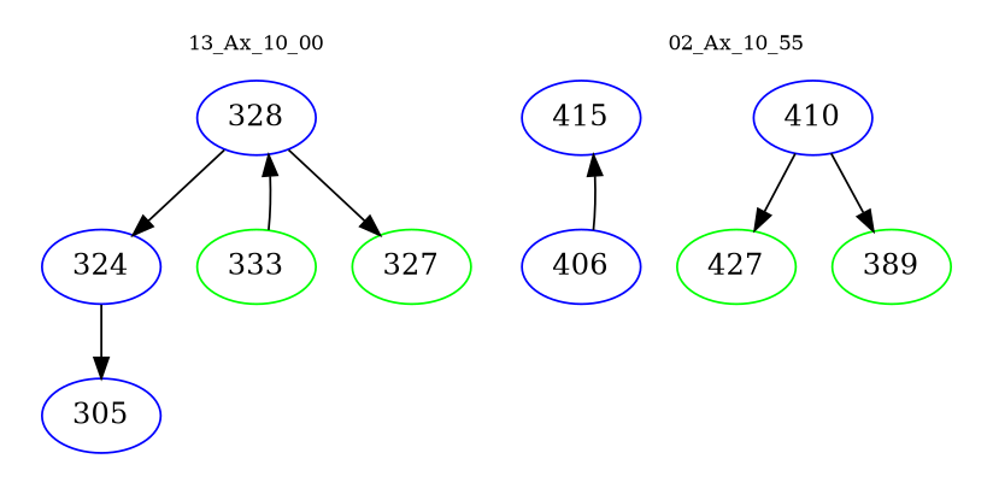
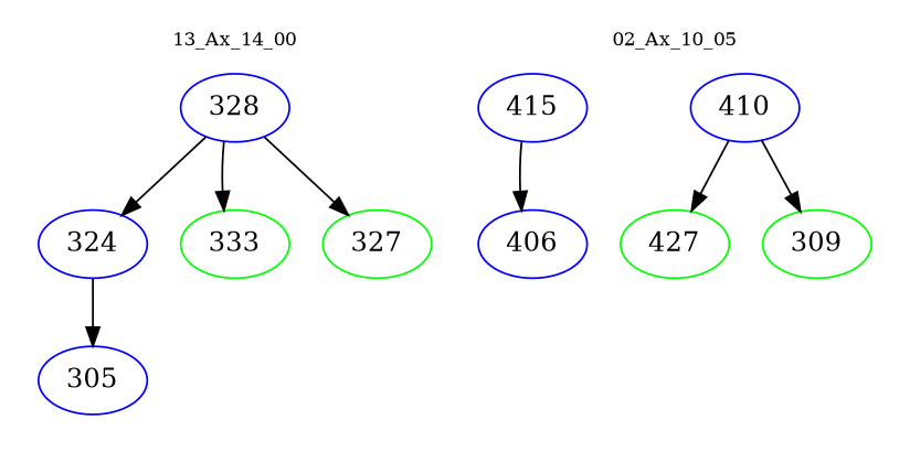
  digraph {
    node [color=blue]
    edge [color=black]
    n1 [label=328]
    n2 [label=324]
    n3 [color=green label=333]
    n4 [color=green label=327]
    n5 [label=305]
    n6 [label=410]
    n7 [color=green label=427]
    n8 [label=415]
-   n9 [color=green label=389]
+   n9 [color=green label=309]
    n10 [label=406]
    subgraph cluster_1 {
      color=white
      fontsize=10
-     label="13_Ax_10_00"
+     label="13_Ax_14_00"
      n1
      n2
      n3
      n4
      n5
    }
    subgraph cluster_2 {
      color=white
      fontsize=10
-     label="02_Ax_10_55"
+     label="02_Ax_10_05"
      n6
      n7
      n8
      n9
      n10
    }
    n1 -> n2
-   n3 -> n1
+   n1 -> n3
    n1 -> n4
    n2 -> n5
    n6 -> n7
    n6 -> n9
-   n10 -> n8
+   n8 -> n10
  }
